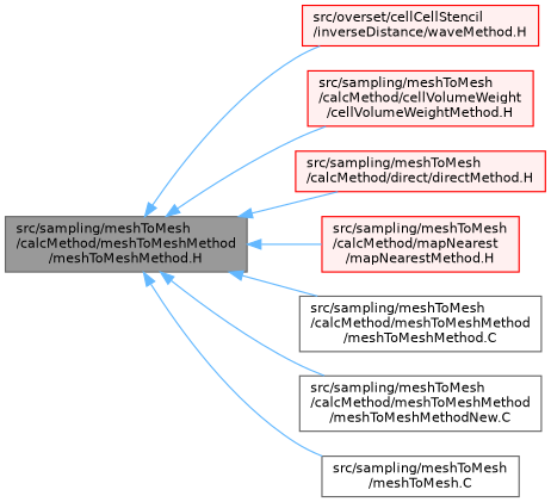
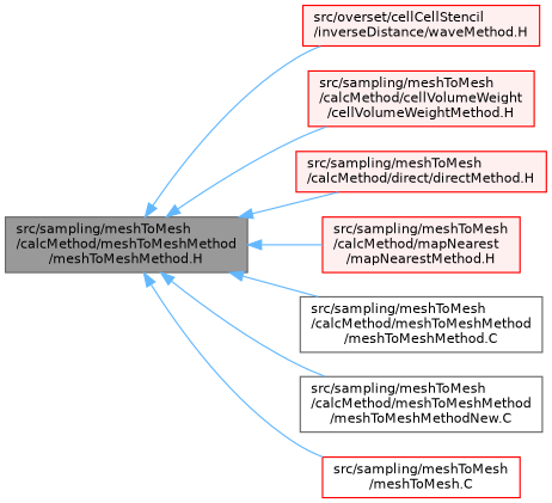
  digraph {
    rankdir=LR
    node [color=red fillcolor="#FFF0F0" fontname=Helvetica fontsize=10 shape=box style=filled]
    edge [color=steelblue1 dir=back fontname=Helvetica fontsize=10 labelfontname=Helvetica labelfontsize=10 style=solid]
    n1 [color=gray40 fillcolor=grey60 fontcolor=black height=0.2 label="src/sampling/meshToMesh\l/calcMethod/meshToMeshMethod\l/meshToMeshMethod.H" width=0.4]
    n2 [height=0.2 label="src/overset/cellCellStencil\l/inverseDistance/waveMethod.H" width=0.4]
    n3 [height=0.2 label="src/sampling/meshToMesh\l/calcMethod/cellVolumeWeight\l/cellVolumeWeightMethod.H" width=0.4]
    n4 [height=0.2 label="src/sampling/meshToMesh\l/calcMethod/direct/directMethod.H" width=0.4]
    n5 [height=0.2 label="src/sampling/meshToMesh\l/calcMethod/mapNearest\l/mapNearestMethod.H" width=0.4]
    n6 [color=grey40 fillcolor=white height=0.2 label="src/sampling/meshToMesh\l/calcMethod/meshToMeshMethod\l/meshToMeshMethod.C" width=0.4]
    n7 [color=grey40 fillcolor=white height=0.2 label="src/sampling/meshToMesh\l/calcMethod/meshToMeshMethod\l/meshToMeshMethodNew.C" width=0.4]
-   n8 [color=grey40 fillcolor=white height=0.2 label="src/sampling/meshToMesh\l/meshToMesh.C" width=0.4]
+   n8 [fillcolor=white height=0.2 label="src/sampling/meshToMesh\l/meshToMesh.C" width=0.4]
    n1 -> n2
    n1 -> n3
    n1 -> n4
    n1 -> n5
    n1 -> n6
    n1 -> n7
    n1 -> n8
  }
